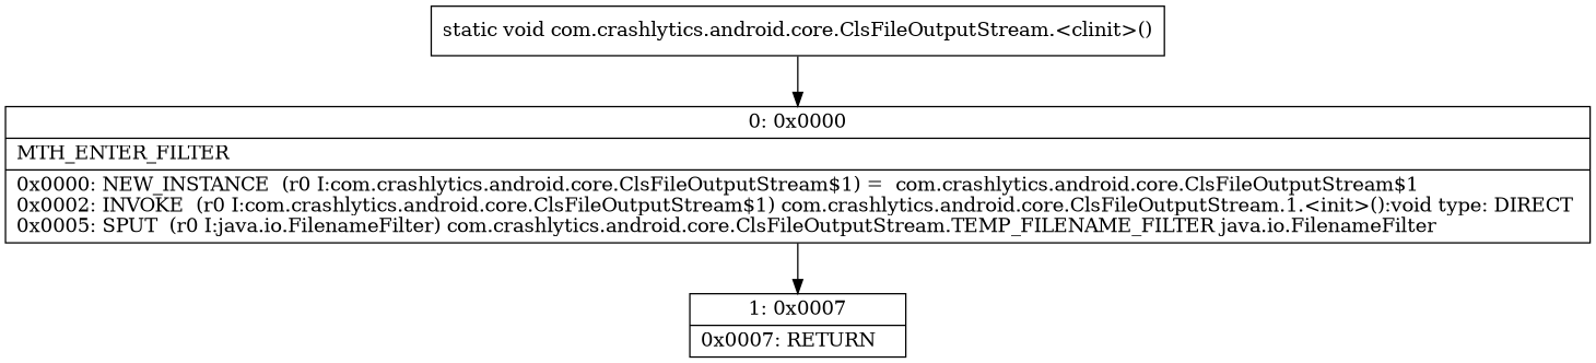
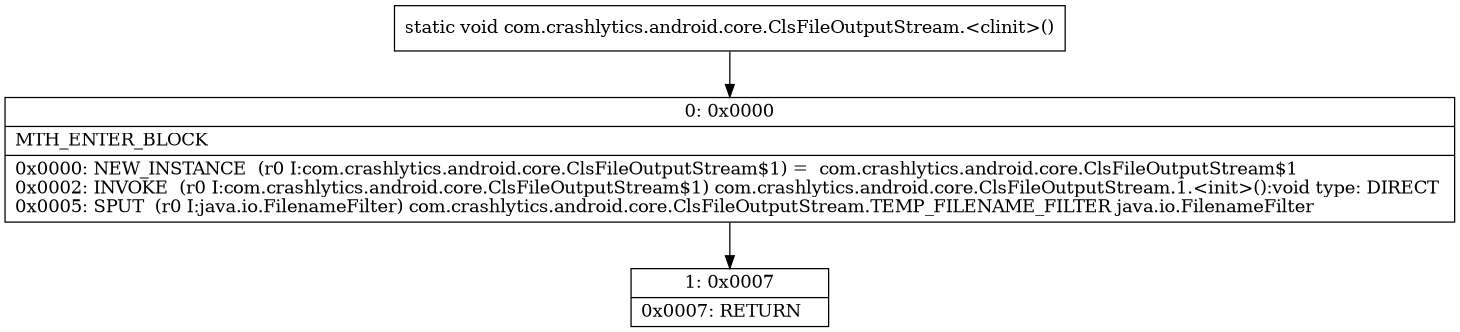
  digraph {
    node [shape=record]
-   n1 [label="{0\:\ 0x0000|MTH_ENTER_FILTER\l|0x0000: NEW_INSTANCE  (r0 I:com.crashlytics.android.core.ClsFileOutputStream$1) =  com.crashlytics.android.core.ClsFileOutputStream$1 \l0x0002: INVOKE  (r0 I:com.crashlytics.android.core.ClsFileOutputStream$1) com.crashlytics.android.core.ClsFileOutputStream.1.\<init\>():void type: DIRECT \l0x0005: SPUT  (r0 I:java.io.FilenameFilter) com.crashlytics.android.core.ClsFileOutputStream.TEMP_FILENAME_FILTER java.io.FilenameFilter \l}"]
+   n1 [label="{0\:\ 0x0000|MTH_ENTER_BLOCK\l|0x0000: NEW_INSTANCE  (r0 I:com.crashlytics.android.core.ClsFileOutputStream$1) =  com.crashlytics.android.core.ClsFileOutputStream$1 \l0x0002: INVOKE  (r0 I:com.crashlytics.android.core.ClsFileOutputStream$1) com.crashlytics.android.core.ClsFileOutputStream.1.\<init\>():void type: DIRECT \l0x0005: SPUT  (r0 I:java.io.FilenameFilter) com.crashlytics.android.core.ClsFileOutputStream.TEMP_FILENAME_FILTER java.io.FilenameFilter \l}"]
    n2 [label="{1\:\ 0x0007|0x0007: RETURN   \l}"]
    n3 [label="{static void com.crashlytics.android.core.ClsFileOutputStream.\<clinit\>() }"]
    n1 -> n2
    n3 -> n1
  }
